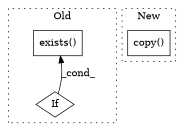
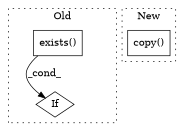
  digraph {
    node [a=75 shape=box]
    n1 [l=17 label="exists()" s=2973]
    n2 [a=96 l=3 label=If s=2970 shape=diamond]
    n3 [l="12,1" label="copy()" s="3045,3065"]
    subgraph cluster_1 {
      label=Old
      style=dotted
      n1
      n2
    }
    subgraph cluster_2 {
      label=New
      style=dotted
      n3
    }
-   n2 -> n1 [label=_cond_]
+   n1 -> n2 [label=_cond_]
  }
